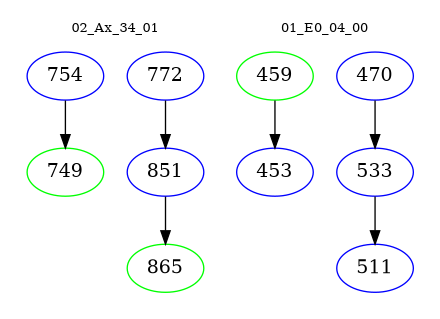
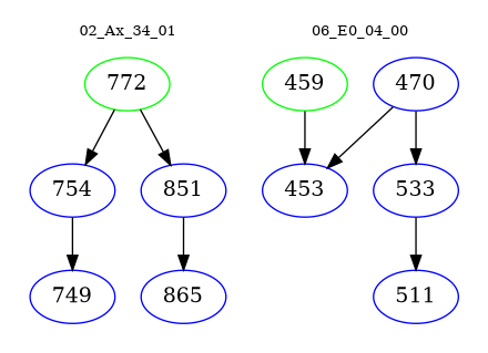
  digraph {
    node [color=blue]
    edge [color=black]
-   n1 [label=772]
+   n1 [color=green label=772]
    n2 [label=754]
    n3 [label=851]
-   n4 [color=green label=749]
-   n5 [color=green label=865]
+   n4 [label=749]
+   n5 [label=865]
    n6 [label=470]
    n7 [label=453]
    n8 [label=533]
    n9 [color=green label=459]
    n10 [label=511]
    subgraph cluster_1 {
      color=white
      fontsize=10
      label="02_Ax_34_01"
      n1
      n2
      n3
      n4
      n5
    }
    subgraph cluster_2 {
      color=white
      fontsize=10
-     label="01_E0_04_00"
+     label="06_E0_04_00"
      n6
      n7
      n8
      n9
      n10
    }
+   n1 -> n2
    n1 -> n3
    n2 -> n4
    n3 -> n5
+   n6 -> n7
    n6 -> n8
    n8 -> n10
    n9 -> n7
  }
